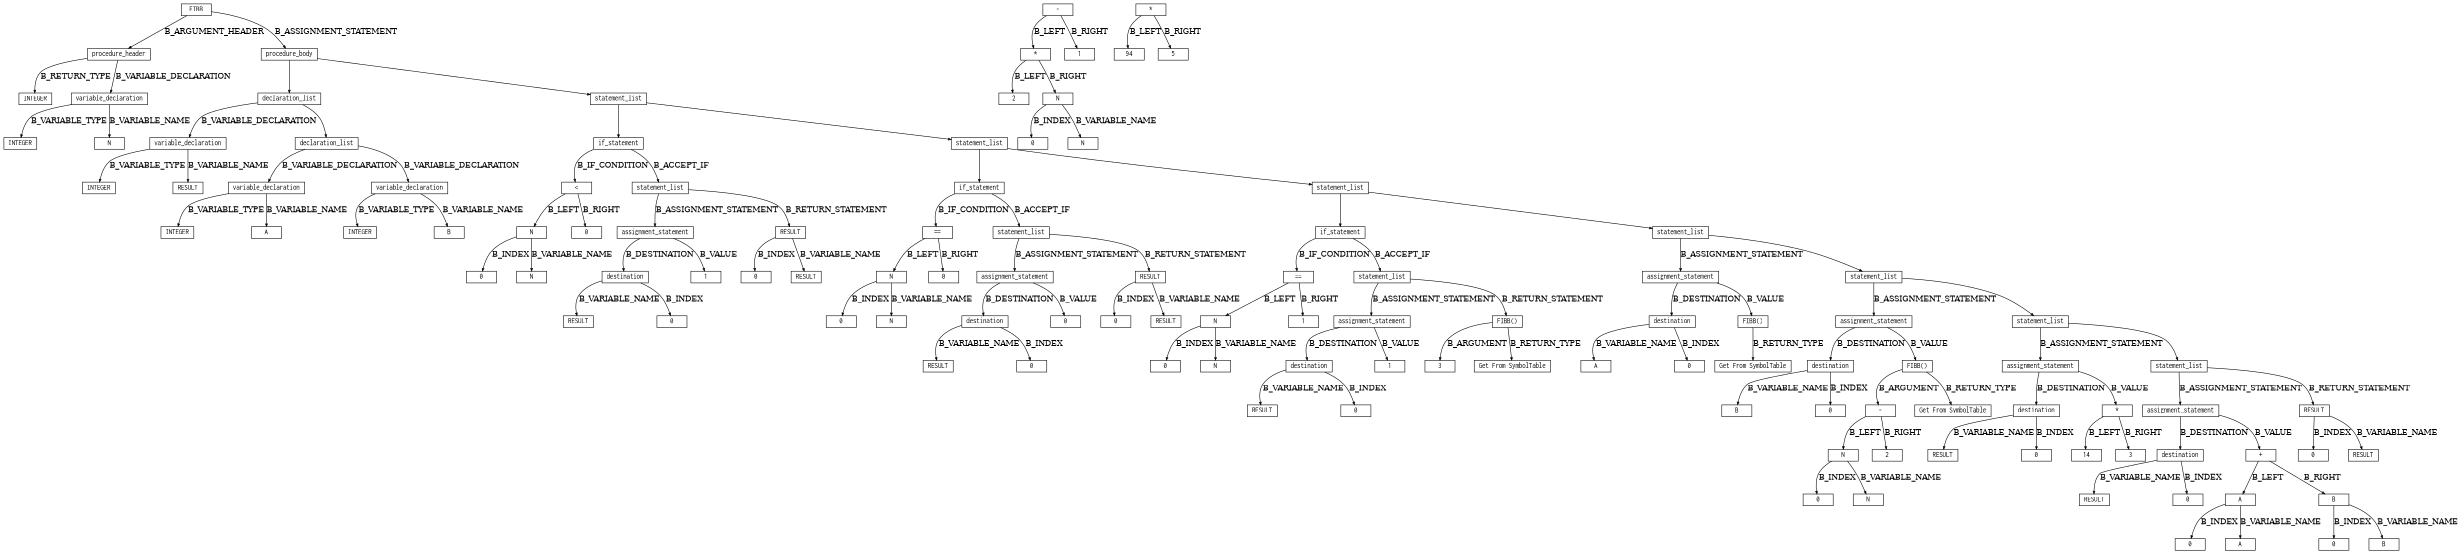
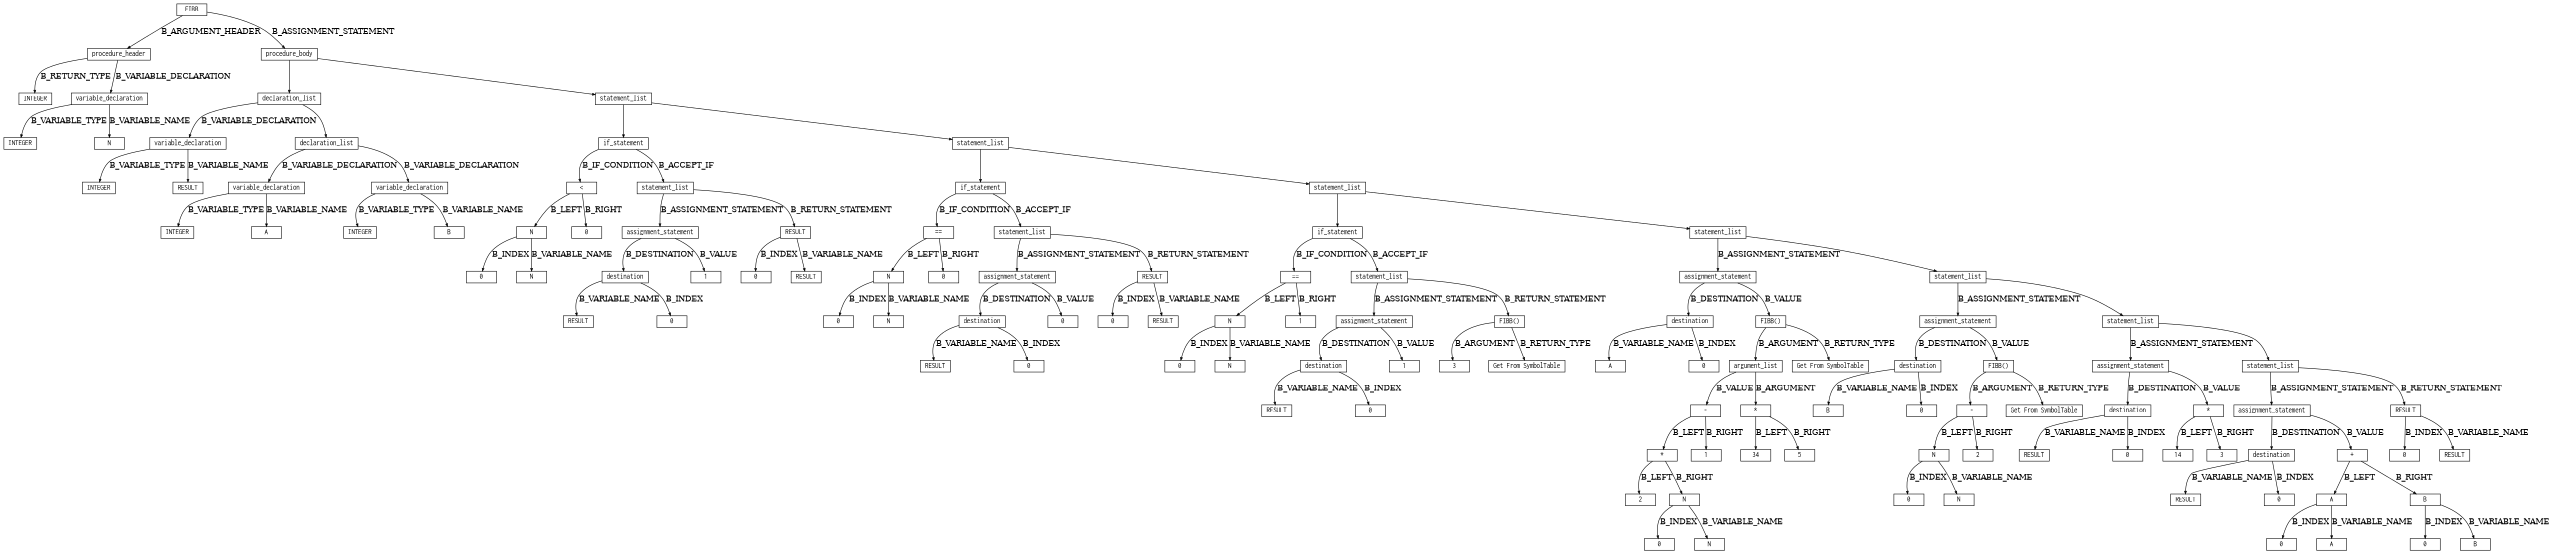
  digraph {
    ranksep=.6
    node [fontname=Courier fontsize=12 shape=box]
    edge [arrowsize=.5]
    n1 [height=.1 label=FIBB]
    n2 [height=.1 label=procedure_header]
    n3 [height=.1 label=procedure_body]
    n4 [height=.1 label=INTEGER]
    n5 [height=.1 label=variable_declaration]
    n6 [height=.1 label=declaration_list]
    n7 [height=.1 label=statement_list]
    n8 [height=.1 label=INTEGER]
    n9 [height=.1 label=N]
    n10 [height=.1 label=variable_declaration]
    n11 [height=.1 label=declaration_list]
    n12 [height=.1 label=if_statement]
    n13 [height=.1 label=statement_list]
    n14 [height=.1 label=INTEGER]
    n15 [height=.1 label=RESULT]
    n16 [height=.1 label=variable_declaration]
    n17 [height=.1 label=variable_declaration]
    n18 [height=.1 label="<"]
    n19 [height=.1 label=statement_list]
    n20 [height=.1 label=if_statement]
    n21 [height=.1 label=statement_list]
    n22 [height=.1 label=INTEGER]
    n23 [height=.1 label=A]
    n24 [height=.1 label=INTEGER]
    n25 [height=.1 label=B]
    n26 [height=.1 label=N]
    n27 [height=.1 label=0]
    n28 [height=.1 label=assignment_statement]
    n29 [height=.1 label=RESULT]
    n30 [height=.1 label="=="]
    n31 [height=.1 label=statement_list]
    n32 [height=.1 label=if_statement]
    n33 [height=.1 label=statement_list]
    n34 [height=.1 label=0]
    n35 [height=.1 label=N]
    n36 [height=.1 label=destination]
    n37 [height=.1 label=1]
    n38 [height=.1 label=0]
    n39 [height=.1 label=RESULT]
    n40 [height=.1 label=N]
    n41 [height=.1 label=0]
    n42 [height=.1 label=assignment_statement]
    n43 [height=.1 label=RESULT]
    n44 [height=.1 label="=="]
    n45 [height=.1 label=statement_list]
    n46 [height=.1 label=assignment_statement]
    n47 [height=.1 label=statement_list]
    n48 [height=.1 label=RESULT]
    n49 [height=.1 label=0]
    n50 [height=.1 label=0]
    n51 [height=.1 label=N]
    n52 [height=.1 label=destination]
    n53 [height=.1 label=0]
    n54 [height=.1 label=0]
    n55 [height=.1 label=RESULT]
    n56 [height=.1 label=N]
    n57 [height=.1 label=1]
    n58 [height=.1 label=assignment_statement]
    n59 [height=.1 label="FIBB()"]
    n60 [height=.1 label=destination]
    n61 [height=.1 label="FIBB()"]
    n62 [height=.1 label=assignment_statement]
    n63 [height=.1 label=statement_list]
    n64 [height=.1 label=RESULT]
    n65 [height=.1 label=0]
    n66 [height=.1 label=0]
    n67 [height=.1 label=N]
    n68 [height=.1 label=destination]
    n69 [height=.1 label=1]
    n70 [height=.1 label=3]
    n71 [height=.1 label="Get From SymbolTable"]
    n72 [height=.1 label=A]
    n73 [height=.1 label=0]
+   n74 [height=.1 label=argument_list]
    n75 [height=.1 label="Get From SymbolTable"]
    n76 [height=.1 label=destination]
    n77 [height=.1 label="FIBB()"]
    n78 [height=.1 label=assignment_statement]
    n79 [height=.1 label=statement_list]
    n80 [height=.1 label=RESULT]
    n81 [height=.1 label=0]
    n82 [height=.1 label="-"]
    n83 [height=.1 label="*"]
    n84 [height=.1 label=B]
    n85 [height=.1 label=0]
    n86 [height=.1 label="-"]
    n87 [height=.1 label="Get From SymbolTable"]
    n88 [height=.1 label=destination]
    n89 [height=.1 label="*"]
    n90 [height=.1 label=assignment_statement]
    n91 [height=.1 label=RESULT]
    n92 [height=.1 label="*"]
    n93 [height=.1 label=1]
-   n94 [height=.1 label=94]
+   n94 [height=.1 label=34]
    n95 [height=.1 label=5]
    n96 [height=.1 label=N]
    n97 [height=.1 label=2]
    n98 [height=.1 label=RESULT]
    n99 [height=.1 label=0]
    n100 [height=.1 label=14]
    n101 [height=.1 label=3]
    n102 [height=.1 label=destination]
    n103 [height=.1 label="+"]
    n104 [height=.1 label=0]
    n105 [height=.1 label=RESULT]
    n106 [height=.1 label=2]
    n107 [height=.1 label=N]
    n108 [height=.1 label=0]
    n109 [height=.1 label=N]
    n110 [height=.1 label=RESULT]
    n111 [height=.1 label=0]
    n112 [height=.1 label=A]
    n113 [height=.1 label=B]
    n114 [height=.1 label=0]
    n115 [height=.1 label=N]
    n116 [height=.1 label=0]
    n117 [height=.1 label=A]
    n118 [height=.1 label=0]
    n119 [height=.1 label=B]
    n1 -> n2 [label=B_ARGUMENT_HEADER]
    n1 -> n3 [label=B_ASSIGNMENT_STATEMENT]
    n2 -> n4 [label=B_RETURN_TYPE]
    n2 -> n5 [label=B_VARIABLE_DECLARATION]
    n3 -> n6
    n3 -> n7
    n5 -> n8 [label=B_VARIABLE_TYPE]
    n5 -> n9 [label=B_VARIABLE_NAME]
    n6 -> n10 [label=B_VARIABLE_DECLARATION]
    n6 -> n11
    n7 -> n12
    n7 -> n13
    n10 -> n14 [label=B_VARIABLE_TYPE]
    n10 -> n15 [label=B_VARIABLE_NAME]
    n11 -> n16 [label=B_VARIABLE_DECLARATION]
    n11 -> n17 [label=B_VARIABLE_DECLARATION]
    n12 -> n18 [label=B_IF_CONDITION]
    n12 -> n19 [label=B_ACCEPT_IF]
    n13 -> n20
    n13 -> n21
    n16 -> n22 [label=B_VARIABLE_TYPE]
    n16 -> n23 [label=B_VARIABLE_NAME]
    n17 -> n24 [label=B_VARIABLE_TYPE]
    n17 -> n25 [label=B_VARIABLE_NAME]
    n18 -> n26 [label=B_LEFT]
    n18 -> n27 [label=B_RIGHT]
    n19 -> n28 [label=B_ASSIGNMENT_STATEMENT]
    n19 -> n29 [label=B_RETURN_STATEMENT]
    n20 -> n30 [label=B_IF_CONDITION]
    n20 -> n31 [label=B_ACCEPT_IF]
    n21 -> n32
    n21 -> n33
    n26 -> n34 [label=B_INDEX]
    n26 -> n35 [label=B_VARIABLE_NAME]
    n28 -> n36 [label=B_DESTINATION]
    n28 -> n37 [label=B_VALUE]
    n29 -> n38 [label=B_INDEX]
    n29 -> n39 [label=B_VARIABLE_NAME]
    n30 -> n40 [label=B_LEFT]
    n30 -> n41 [label=B_RIGHT]
    n31 -> n42 [label=B_ASSIGNMENT_STATEMENT]
    n31 -> n43 [label=B_RETURN_STATEMENT]
    n32 -> n44 [label=B_IF_CONDITION]
    n32 -> n45 [label=B_ACCEPT_IF]
    n33 -> n46 [label=B_ASSIGNMENT_STATEMENT]
    n33 -> n47
    n36 -> n48 [label=B_VARIABLE_NAME]
    n36 -> n49 [label=B_INDEX]
    n40 -> n50 [label=B_INDEX]
    n40 -> n51 [label=B_VARIABLE_NAME]
    n42 -> n52 [label=B_DESTINATION]
    n42 -> n53 [label=B_VALUE]
    n43 -> n54 [label=B_INDEX]
    n43 -> n55 [label=B_VARIABLE_NAME]
    n44 -> n56 [label=B_LEFT]
    n44 -> n57 [label=B_RIGHT]
    n45 -> n58 [label=B_ASSIGNMENT_STATEMENT]
    n45 -> n59 [label=B_RETURN_STATEMENT]
    n46 -> n60 [label=B_DESTINATION]
    n46 -> n61 [label=B_VALUE]
    n47 -> n62 [label=B_ASSIGNMENT_STATEMENT]
    n47 -> n63
    n52 -> n64 [label=B_VARIABLE_NAME]
    n52 -> n65 [label=B_INDEX]
    n56 -> n66 [label=B_INDEX]
    n56 -> n67 [label=B_VARIABLE_NAME]
    n58 -> n68 [label=B_DESTINATION]
    n58 -> n69 [label=B_VALUE]
    n59 -> n70 [label=B_ARGUMENT]
    n59 -> n71 [label=B_RETURN_TYPE]
    n60 -> n72 [label=B_VARIABLE_NAME]
    n60 -> n73 [label=B_INDEX]
+   n61 -> n74 [label=B_ARGUMENT]
    n61 -> n75 [label=B_RETURN_TYPE]
    n62 -> n76 [label=B_DESTINATION]
    n62 -> n77 [label=B_VALUE]
    n63 -> n78 [label=B_ASSIGNMENT_STATEMENT]
    n63 -> n79
    n68 -> n80 [label=B_VARIABLE_NAME]
    n68 -> n81 [label=B_INDEX]
+   n74 -> n82 [label=B_VALUE]
+   n74 -> n83 [label=B_ARGUMENT]
    n76 -> n84 [label=B_VARIABLE_NAME]
    n76 -> n85 [label=B_INDEX]
    n77 -> n86 [label=B_ARGUMENT]
    n77 -> n87 [label=B_RETURN_TYPE]
    n78 -> n88 [label=B_DESTINATION]
    n78 -> n89 [label=B_VALUE]
    n79 -> n90 [label=B_ASSIGNMENT_STATEMENT]
    n79 -> n91 [label=B_RETURN_STATEMENT]
    n82 -> n92 [label=B_LEFT]
    n82 -> n93 [label=B_RIGHT]
    n83 -> n94 [label=B_LEFT]
    n83 -> n95 [label=B_RIGHT]
    n86 -> n96 [label=B_LEFT]
    n86 -> n97 [label=B_RIGHT]
    n88 -> n98 [label=B_VARIABLE_NAME]
    n88 -> n99 [label=B_INDEX]
    n89 -> n100 [label=B_LEFT]
    n89 -> n101 [label=B_RIGHT]
    n90 -> n102 [label=B_DESTINATION]
    n90 -> n103 [label=B_VALUE]
    n91 -> n104 [label=B_INDEX]
    n91 -> n105 [label=B_VARIABLE_NAME]
    n92 -> n106 [label=B_LEFT]
    n92 -> n107 [label=B_RIGHT]
    n96 -> n108 [label=B_INDEX]
    n96 -> n109 [label=B_VARIABLE_NAME]
    n102 -> n110 [label=B_VARIABLE_NAME]
    n102 -> n111 [label=B_INDEX]
    n103 -> n112 [label=B_LEFT]
    n103 -> n113 [label=B_RIGHT]
    n107 -> n114 [label=B_INDEX]
    n107 -> n115 [label=B_VARIABLE_NAME]
    n112 -> n116 [label=B_INDEX]
    n112 -> n117 [label=B_VARIABLE_NAME]
    n113 -> n118 [label=B_INDEX]
    n113 -> n119 [label=B_VARIABLE_NAME]
  }
